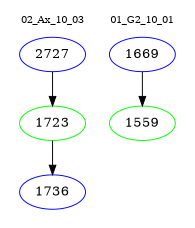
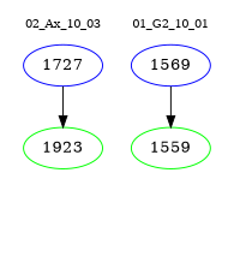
  digraph {
    node [color=blue]
    edge [color=black]
-   n1 [label=2727]
-   n2 [color=green label=1723]
-   n3 [label=1736]
-   n4 [label=1669]
+   n1 [label=1727]
+   n2 [color=green label=1923]
+   n4 [label=1569]
    n5 [color=green label=1559]
    subgraph cluster_1 {
      color=white
      fontsize=10
      label="02_Ax_10_03"
      n1
      n2
-     n3
    }
    subgraph cluster_2 {
      color=white
      fontsize=10
      label="01_G2_10_01"
      n4
      n5
    }
    n1 -> n2
-   n2 -> n3
    n4 -> n5
  }
